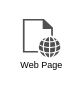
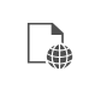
  <mxCell id="0" />
  <mxCell id="1" parent="0" />
  <mxCell id="2" value="" style="group" vertex="1" connectable="0" parent="1"><mxGeometry x="20" y="20" width="70" height="75.5" as="geometry" /></mxCell>
- <mxCell id="3" value="Web Page" style="text;html=1;strokeColor=none;fillColor=none;align=center;verticalAlign=middle;whiteSpace=wrap;rounded=0;" vertex="1" parent="2"><mxGeometry y="55.5" width="70" height="20" as="geometry" /></mxCell>
  <mxCell id="4" value="" style="pointerEvents=1;shadow=0;dashed=0;html=1;strokeColor=none;fillColor=#505050;labelPosition=center;verticalLabelPosition=bottom;verticalAlign=top;outlineConnect=0;align=center;shape=mxgraph.office.concepts.web_page;" vertex="1" parent="2"><mxGeometry x="10.0" y="4.5" width="50" height="51" as="geometry" /></mxCell>
